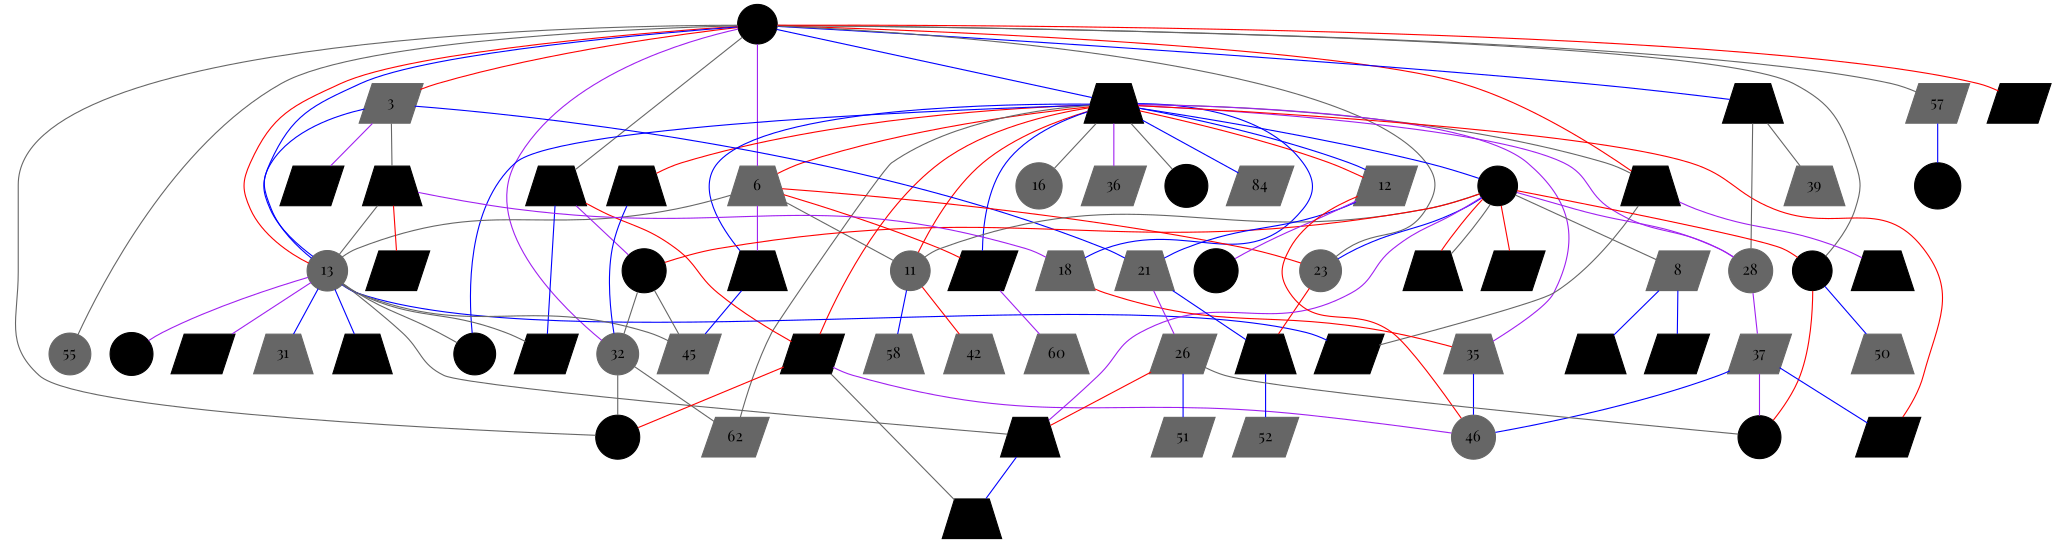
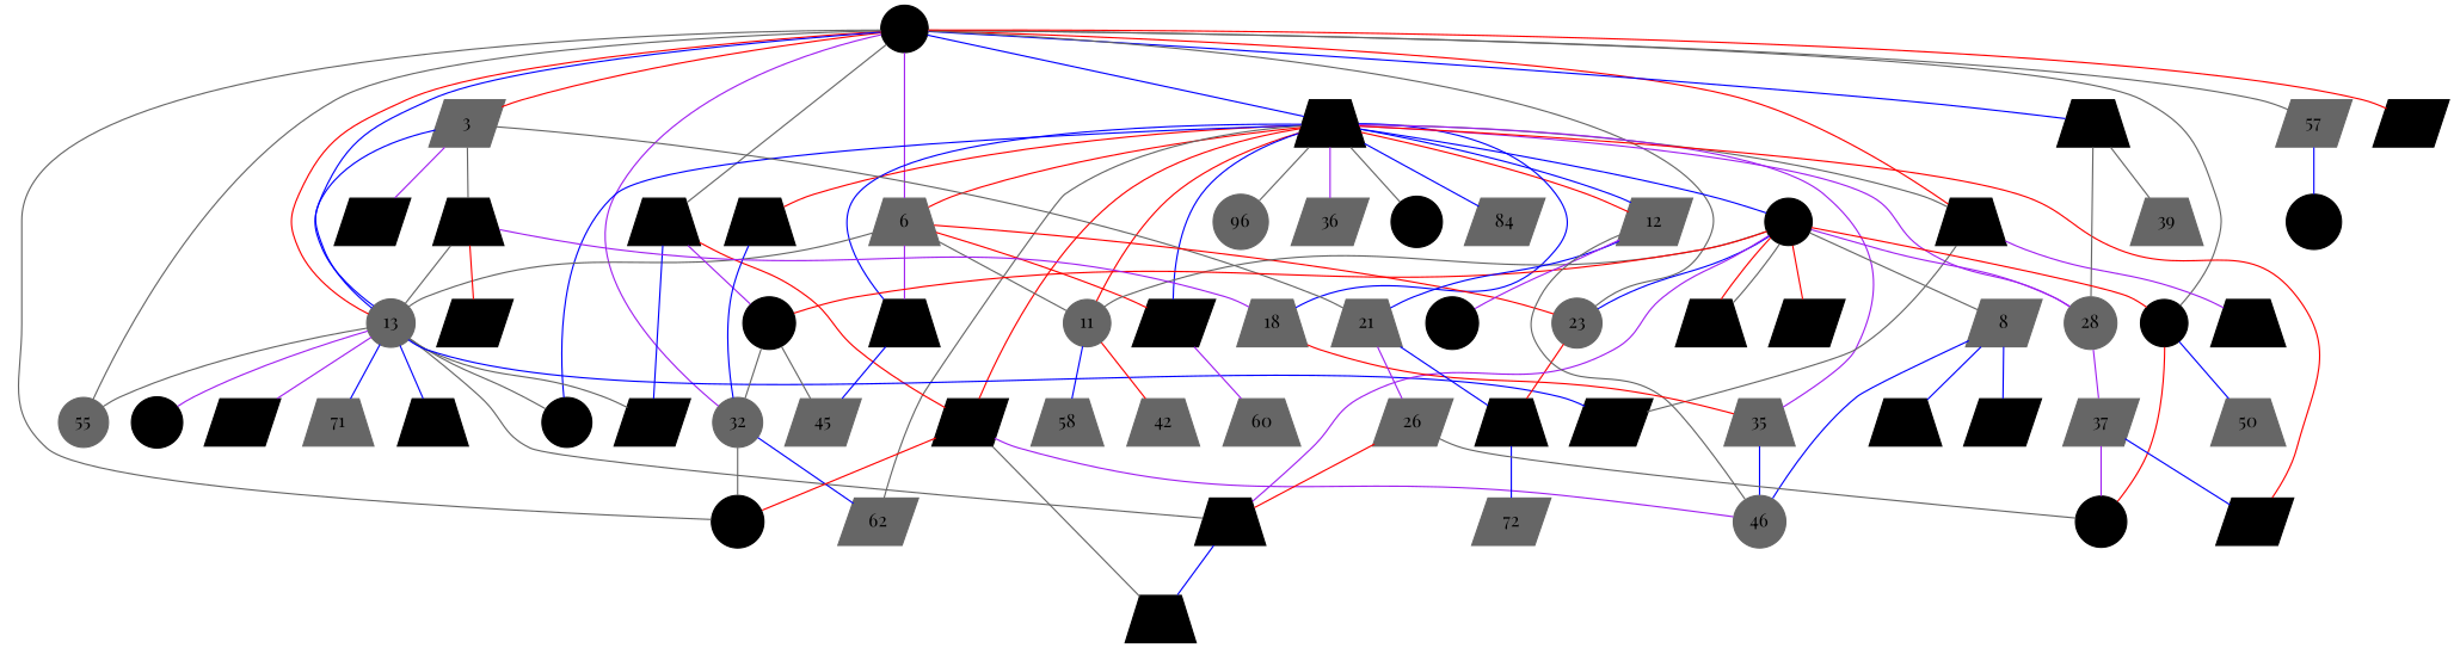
  graph {
    fontname="Playfair Display"
    node [color=black fontname="Playfair Display" shape=trapezium style=filled]
    edge [color=blue fontname="Playfair Display"]
    1 [shape=circle]
    2
    3 [color=gray40 shape=parallelogram]
    6 [color=gray40]
    7 [shape=circle]
    10
    13 [color=gray40 shape=circle]
    19
    22
    23 [color=gray40 shape=circle]
    32 [color=gray40 shape=circle]
    48 [shape=circle]
    55 [color=gray40 shape=circle]
    57 [color=gray40 shape=parallelogram]
    61 [shape=parallelogram]
    4 [shape=circle]
    9
    11 [color=gray40 shape=circle]
    12 [color=gray40 shape=parallelogram]
    15 [shape=parallelogram]
-   16 [color=gray40 shape=circle]
+   16 [color=gray40 shape=circle label=96]
    18 [color=gray40]
    20 [shape=parallelogram]
    25 [shape=circle]
    28 [color=gray40 shape=circle]
    34
    35 [color=gray40]
    36 [color=gray40 shape=parallelogram]
    56 [shape=circle]
    59 [shape=parallelogram]
    62 [color=gray40 shape=parallelogram]
    n32 [color=gray40 label=84 shape=parallelogram]
    5
    14 [shape=parallelogram]
    21 [color=gray40]
    50 [color=gray40]
    63 [shape=circle]
    29 [shape=circle]
    43 [shape=parallelogram]
    47
    17 [shape=parallelogram]
-   31 [color=gray40]
+   31 [color=gray40 label=71]
    33
    40 [shape=parallelogram]
    44 [shape=circle]
    49
    39 [color=gray40]
    38
    66 [shape=circle]
    8 [color=gray40 shape=parallelogram]
    41
    53 [shape=parallelogram]
    42 [color=gray40]
    58 [color=gray40]
    30 [shape=circle]
    46 [color=gray40 shape=circle]
    54
    60 [color=gray40]
    37 [color=gray40 shape=parallelogram]
    45 [color=gray40 shape=parallelogram]
    27 [shape=parallelogram]
    26 [color=gray40 shape=parallelogram]
    24 [shape=parallelogram]
    65
-   51 [color=gray40 shape=parallelogram]
-   52 [color=gray40 shape=parallelogram]
+   52 [color=gray40 shape=parallelogram label=72]
    1 -- 2
    1 -- 3 [color=red]
    1 -- 6 [color=purple]
    1 -- 7 [color=gray40]
    1 -- 10 [color=gray40]
    1 -- 13 [color=red]
    1 -- 13
    1 -- 19 [color=red]
    1 -- 22
    1 -- 23 [color=gray40]
    1 -- 32 [color=purple]
    1 -- 48 [color=gray40]
    1 -- 55 [color=gray40]
    1 -- 57 [color=gray40]
    1 -- 61 [color=red]
    2 -- 6 [color=red]
    2 -- 19 [color=gray40]
    2 -- 4
    2 -- 9 [color=red]
    2 -- 11 [color=red]
    2 -- 12 [color=red]
    2 -- 12
    2 -- 15 [color=red]
    2 -- 16 [color=gray40]
    2 -- 18
    2 -- 20
    2 -- 25
    2 -- 28 [color=purple]
    2 -- 34
    2 -- 35 [color=purple]
    2 -- 36 [color=purple]
    2 -- 56 [color=gray40]
    2 -- 59 [color=red]
    2 -- 62 [color=gray40]
    2 -- n32
    3 -- 13
    3 -- 5 [color=gray40]
    3 -- 14 [color=purple]
-   3 -- 21
+   3 -- 21 [color=gray40]
    6 -- 13 [color=gray40]
    6 -- 23 [color=red]
    6 -- 11 [color=gray40]
    6 -- 20 [color=red]
    6 -- 34 [color=purple]
    7 -- 50
    7 -- 63 [color=red]
    10 -- 15 [color=red]
    10 -- 29 [color=purple]
    10 -- 43
-   13 -- 45 [color=gray40]
+   13 -- 55 [color=gray40]
    13 -- 25 [color=gray40]
    13 -- 43 [color=gray40]
    13 -- 47 [color=gray40]
    13 -- 17 [color=purple]
    13 -- 31
    13 -- 33
    13 -- 40
    13 -- 44 [color=purple]
    19 -- 40 [color=gray40]
    19 -- 49 [color=purple]
    22 -- 28 [color=gray40]
    22 -- 39 [color=gray40]
    23 -- 38 [color=red]
    32 -- 48 [color=gray40]
-   32 -- 62 [color=gray40]
+   32 -- 62
    57 -- 66
    4 -- 7 [color=red]
    4 -- 23
    4 -- 11 [color=gray40]
    4 -- 28 [color=purple]
    4 -- 29 [color=red]
    4 -- 47 [color=purple]
    4 -- 8 [color=gray40]
    4 -- 41 [color=red]
    4 -- 41 [color=gray40]
    4 -- 53 [color=red]
    9 -- 32
    11 -- 42 [color=red]
    11 -- 58
    12 -- 21
    12 -- 30 [color=purple]
-   12 -- 46 [color=red]
+   12 -- 46 [color=gray40]
    15 -- 48 [color=red]
    15 -- 46 [color=purple]
    15 -- 54 [color=gray40]
    18 -- 35 [color=red]
    20 -- 60 [color=purple]
    28 -- 37 [color=purple]
    34 -- 45
    35 -- 46
    5 -- 13 [color=gray40]
    5 -- 18 [color=purple]
    5 -- 27 [color=red]
    21 -- 38
    21 -- 26 [color=purple]
    29 -- 32 [color=gray40]
    29 -- 45 [color=gray40]
    47 -- 54
    38 -- 52
    8 -- 24
    8 -- 65
    37 -- 59
    37 -- 63 [color=purple]
-   37 -- 46
+   8 -- 46
    26 -- 63 [color=gray40]
    26 -- 47 [color=red]
-   26 -- 51
  }
